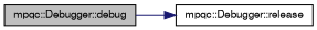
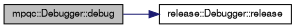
  digraph {
    rankdir=LR
    node [color=black fontname=FreeSans fontsize=10 shape=record style=filled]
    n1 [fillcolor=grey75 fontcolor=black height=0.2 label="mpqc::Debugger::debug" width=0.4]
-   n2 [fillcolor=white height=0.2 label="mpqc::Debugger::release" width=0.4]
+   n2 [fillcolor=white height=0.2 label="release::Debugger::release" width=0.4]
    n1 -> n2 [color=midnightblue fontname=FreeSans fontsize=10 labelfontname=FreeSans labelfontsize=10 style=solid]
  }
